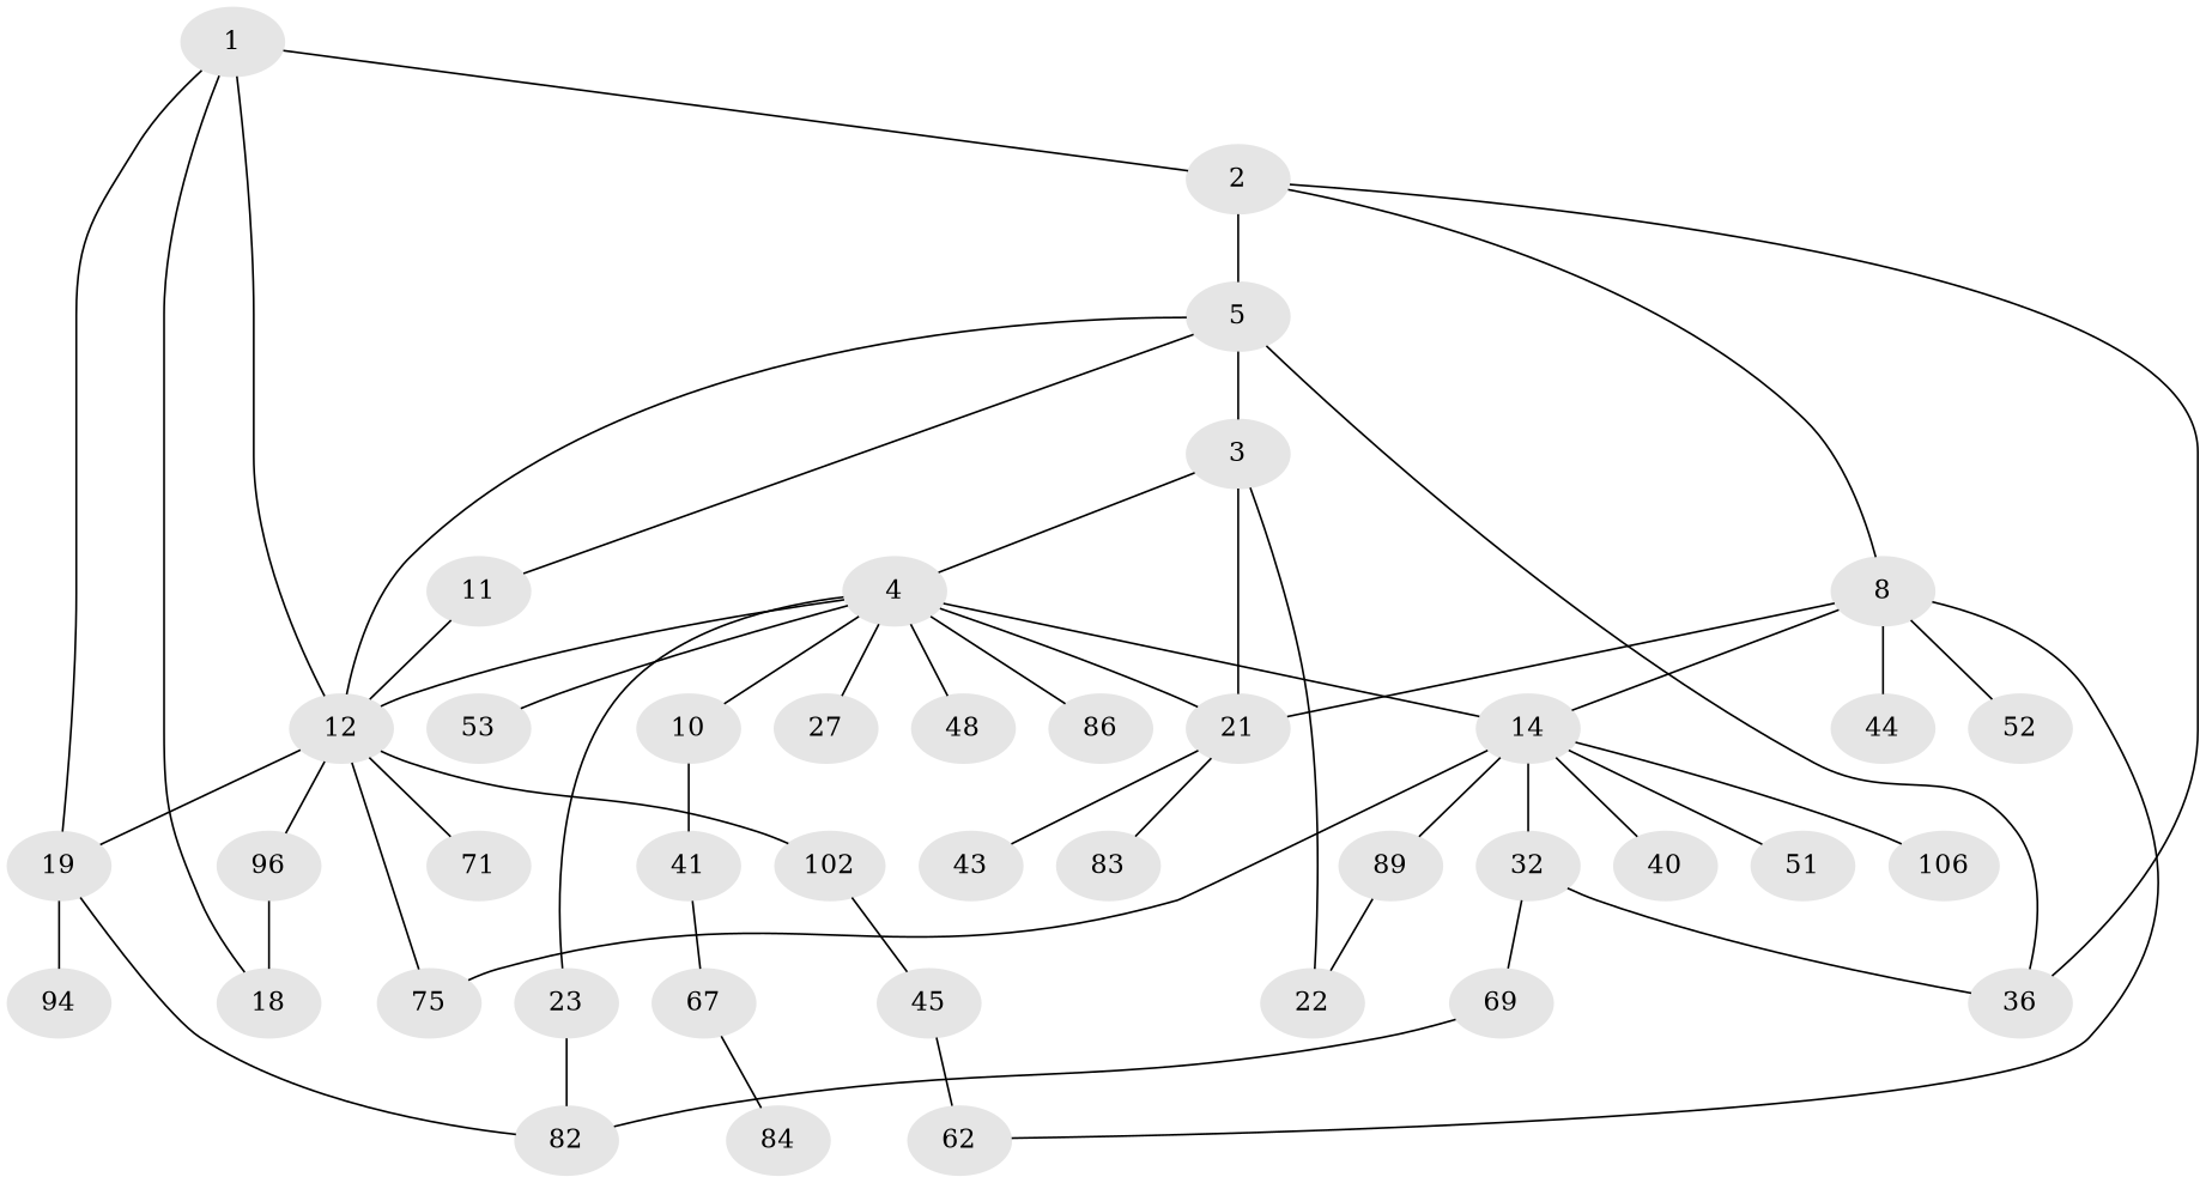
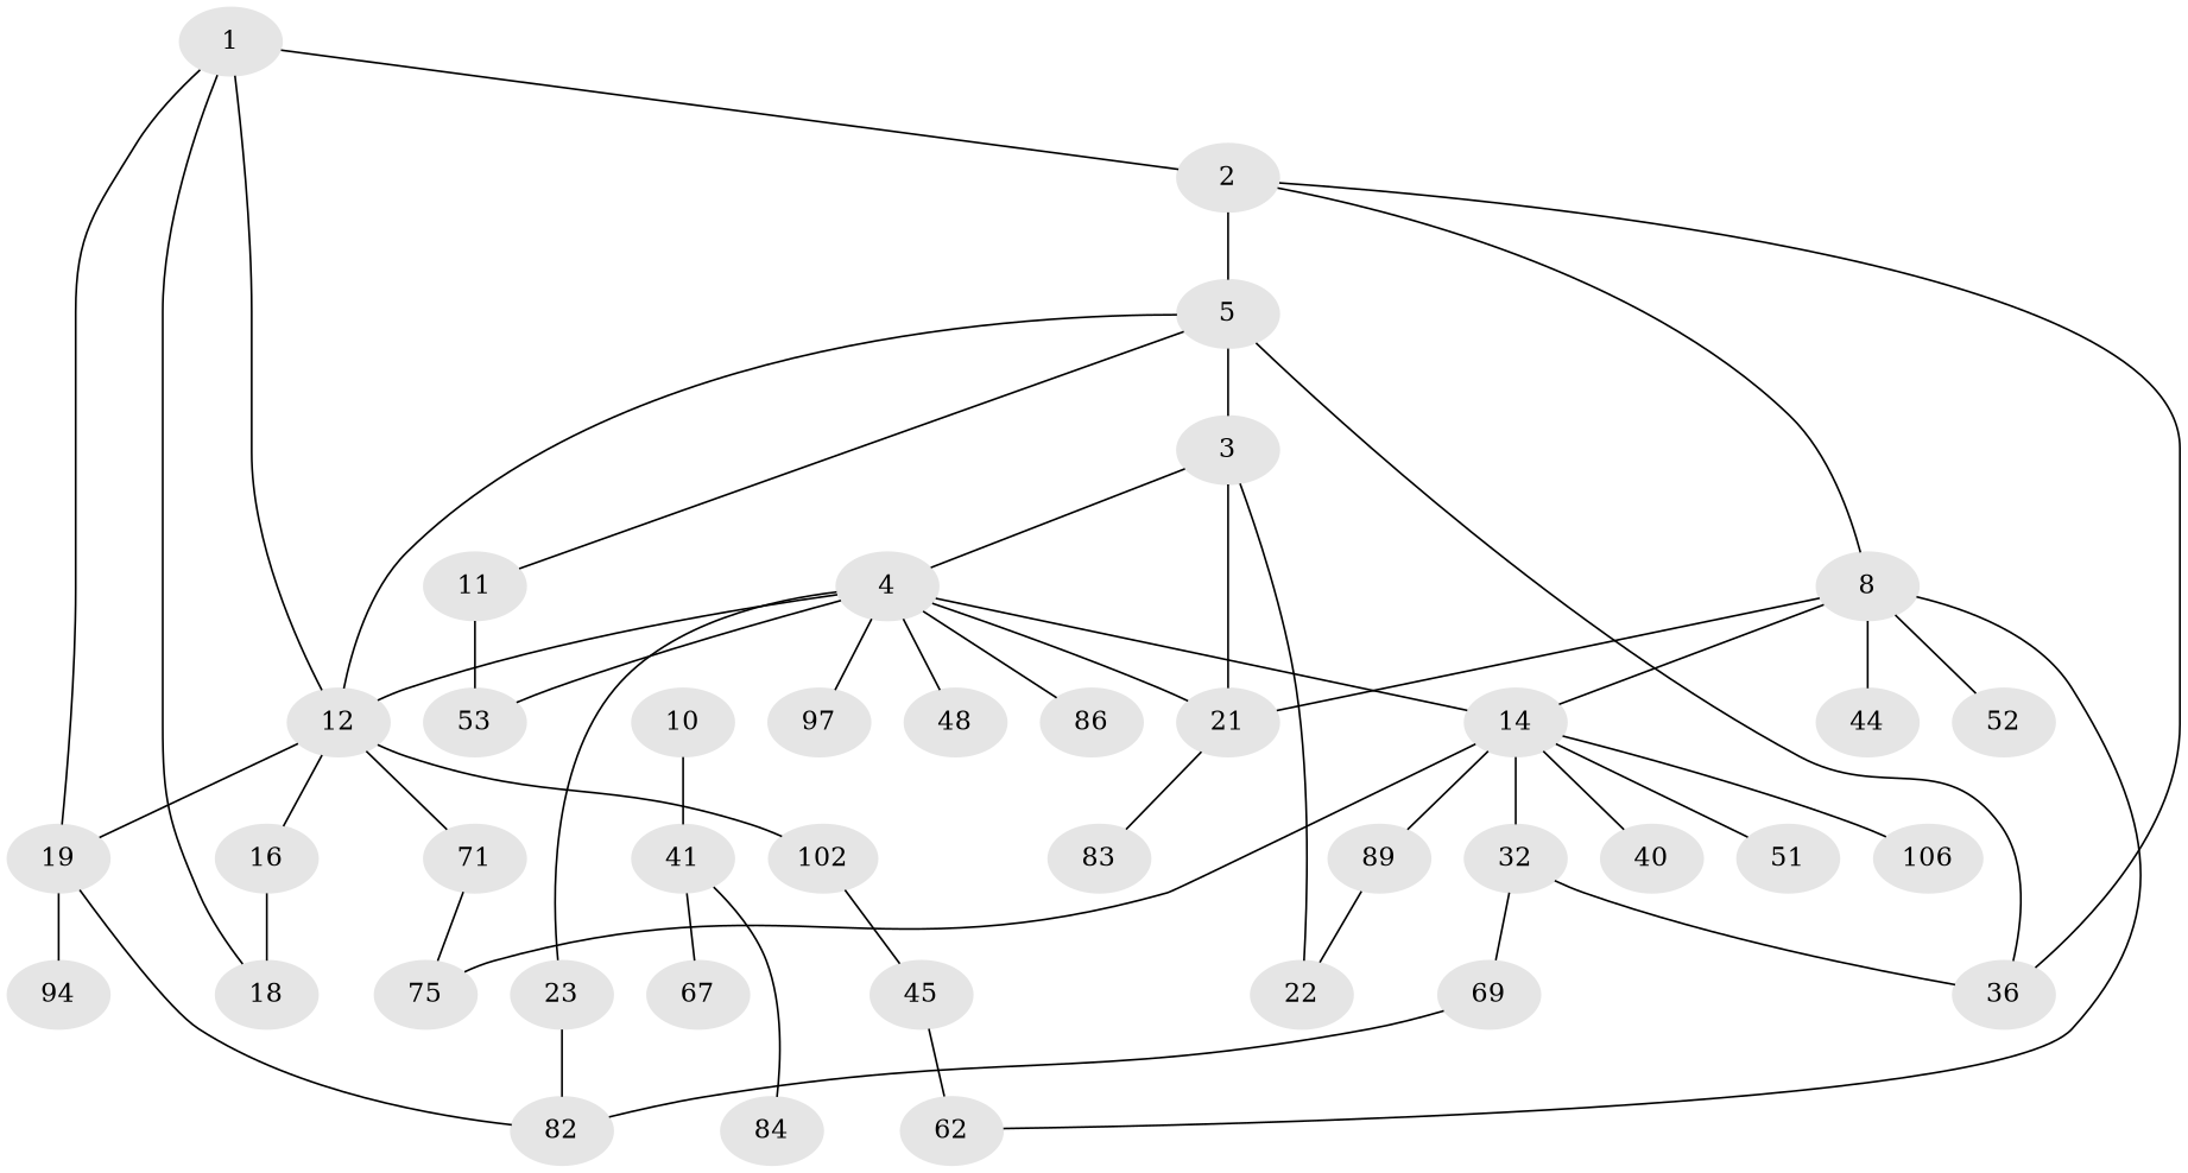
  graph {
    node [color=gray90 style=filled]
    1 [super="+6"]
    2 [super="+66"]
    12 [super="+37+63+34"]
    18 [super="+50+57"]
    19 [super="+95+64+29"]
    5 [super="+87"]
    8 [super="+30+73"]
    36 [super="+39"]
    3 [super="+46"]
    4 [super="+76+13+7+91"]
    21 [super="+24"]
    22
-   16 [super="+26+99" label=96]
+   16 [super="+26+99"]
    71 [super="+107+81"]
    75 [super="+77+101"]
    102
    94
    82
    11 [super="+38"]
    14 [super="+17+49"]
    44
    52
    62
    10
    23 [super="+96"]
-   27 [super="+72"]
+   27 [super="+72" label=97]
    48
    53
    86
-   43 [super="+109+68"]
    83
    41 [super="+55"]
    32 [super="+54"]
    40 [super="+103+56"]
    51 [super="+79"]
    89
    106
    67
    84 [super="+98"]
    45
    69 [super="+108"]
    1 -- 2
    1 -- 12
    1 -- 18
    1 -- 19
    2 -- 5 [weight=2]
    2 -- 8
    2 -- 36
    12 -- 19
    12 -- 16
    12 -- 71
-   12 -- 75
+   71 -- 75
    12 -- 102
    19 -- 94
    19 -- 82
    5 -- 12
    5 -- 36
    5 -- 3
    5 -- 11
    8 -- 21
    8 -- 14
    8 -- 44
    8 -- 52
    8 -- 62
    3 -- 4
    3 -- 21
    3 -- 22
    4 -- 12
    4 -- 21
    4 -- 14
-   4 -- 10
    4 -- 23
    4 -- 27
    4 -- 48
    4 -- 53
    4 -- 86
-   21 -- 43
    21 -- 83
    16 -- 18
    102 -- 45
-   11 -- 12
+   11 -- 53
    14 -- 75
    14 -- 32 [weight=2]
    14 -- 40
    14 -- 51
    14 -- 89 [weight=2]
    14 -- 106
    10 -- 41
    23 -- 82
    41 -- 67
-   67 -- 84
+   41 -- 84
    32 -- 36
    32 -- 69
    89 -- 22
    45 -- 62
    69 -- 82
  }
